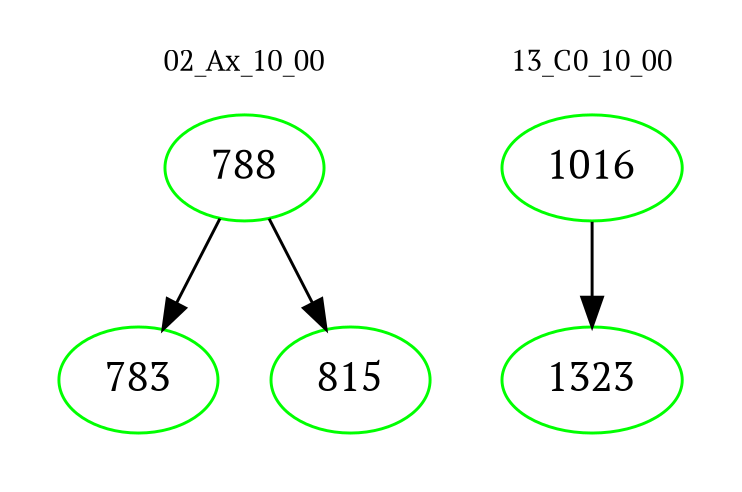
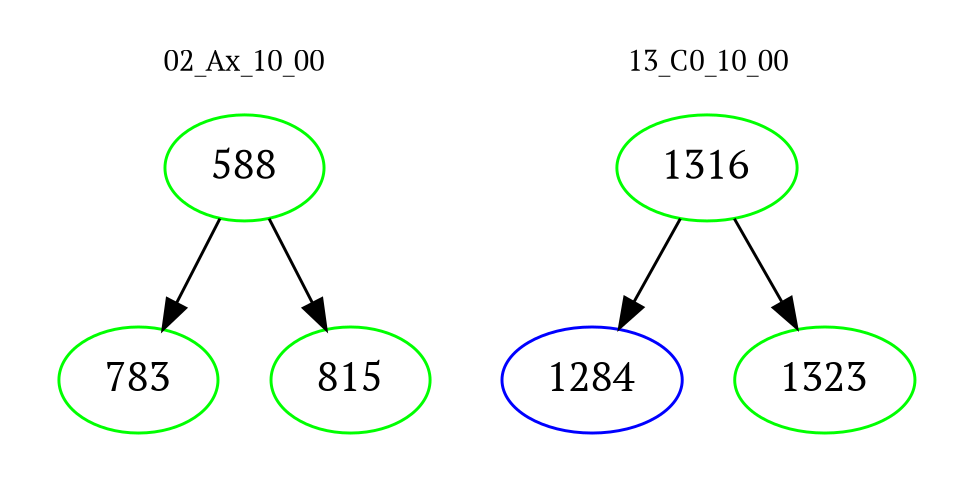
  digraph {
    fontname="PT Serif"
    node [color=green fontname="PT Serif"]
    edge [color=black fontname="PT Serif"]
-   n1 [label=788]
+   n1 [label=588]
    n2 [label=783]
    n3 [label=815]
-   n4 [label=1016]
+   n4 [label=1316]
+   n5 [color=blue label=1284]
    n6 [label=1323]
    subgraph cluster_1 {
      color=white
      fontsize=10
      label="02_Ax_10_00"
      n1
      n2
      n3
    }
    subgraph cluster_2 {
      color=white
      fontsize=10
      label="13_C0_10_00"
      n4
+     n5
      n6
    }
    n1 -> n2
    n1 -> n3
+   n4 -> n5
    n4 -> n6
  }
